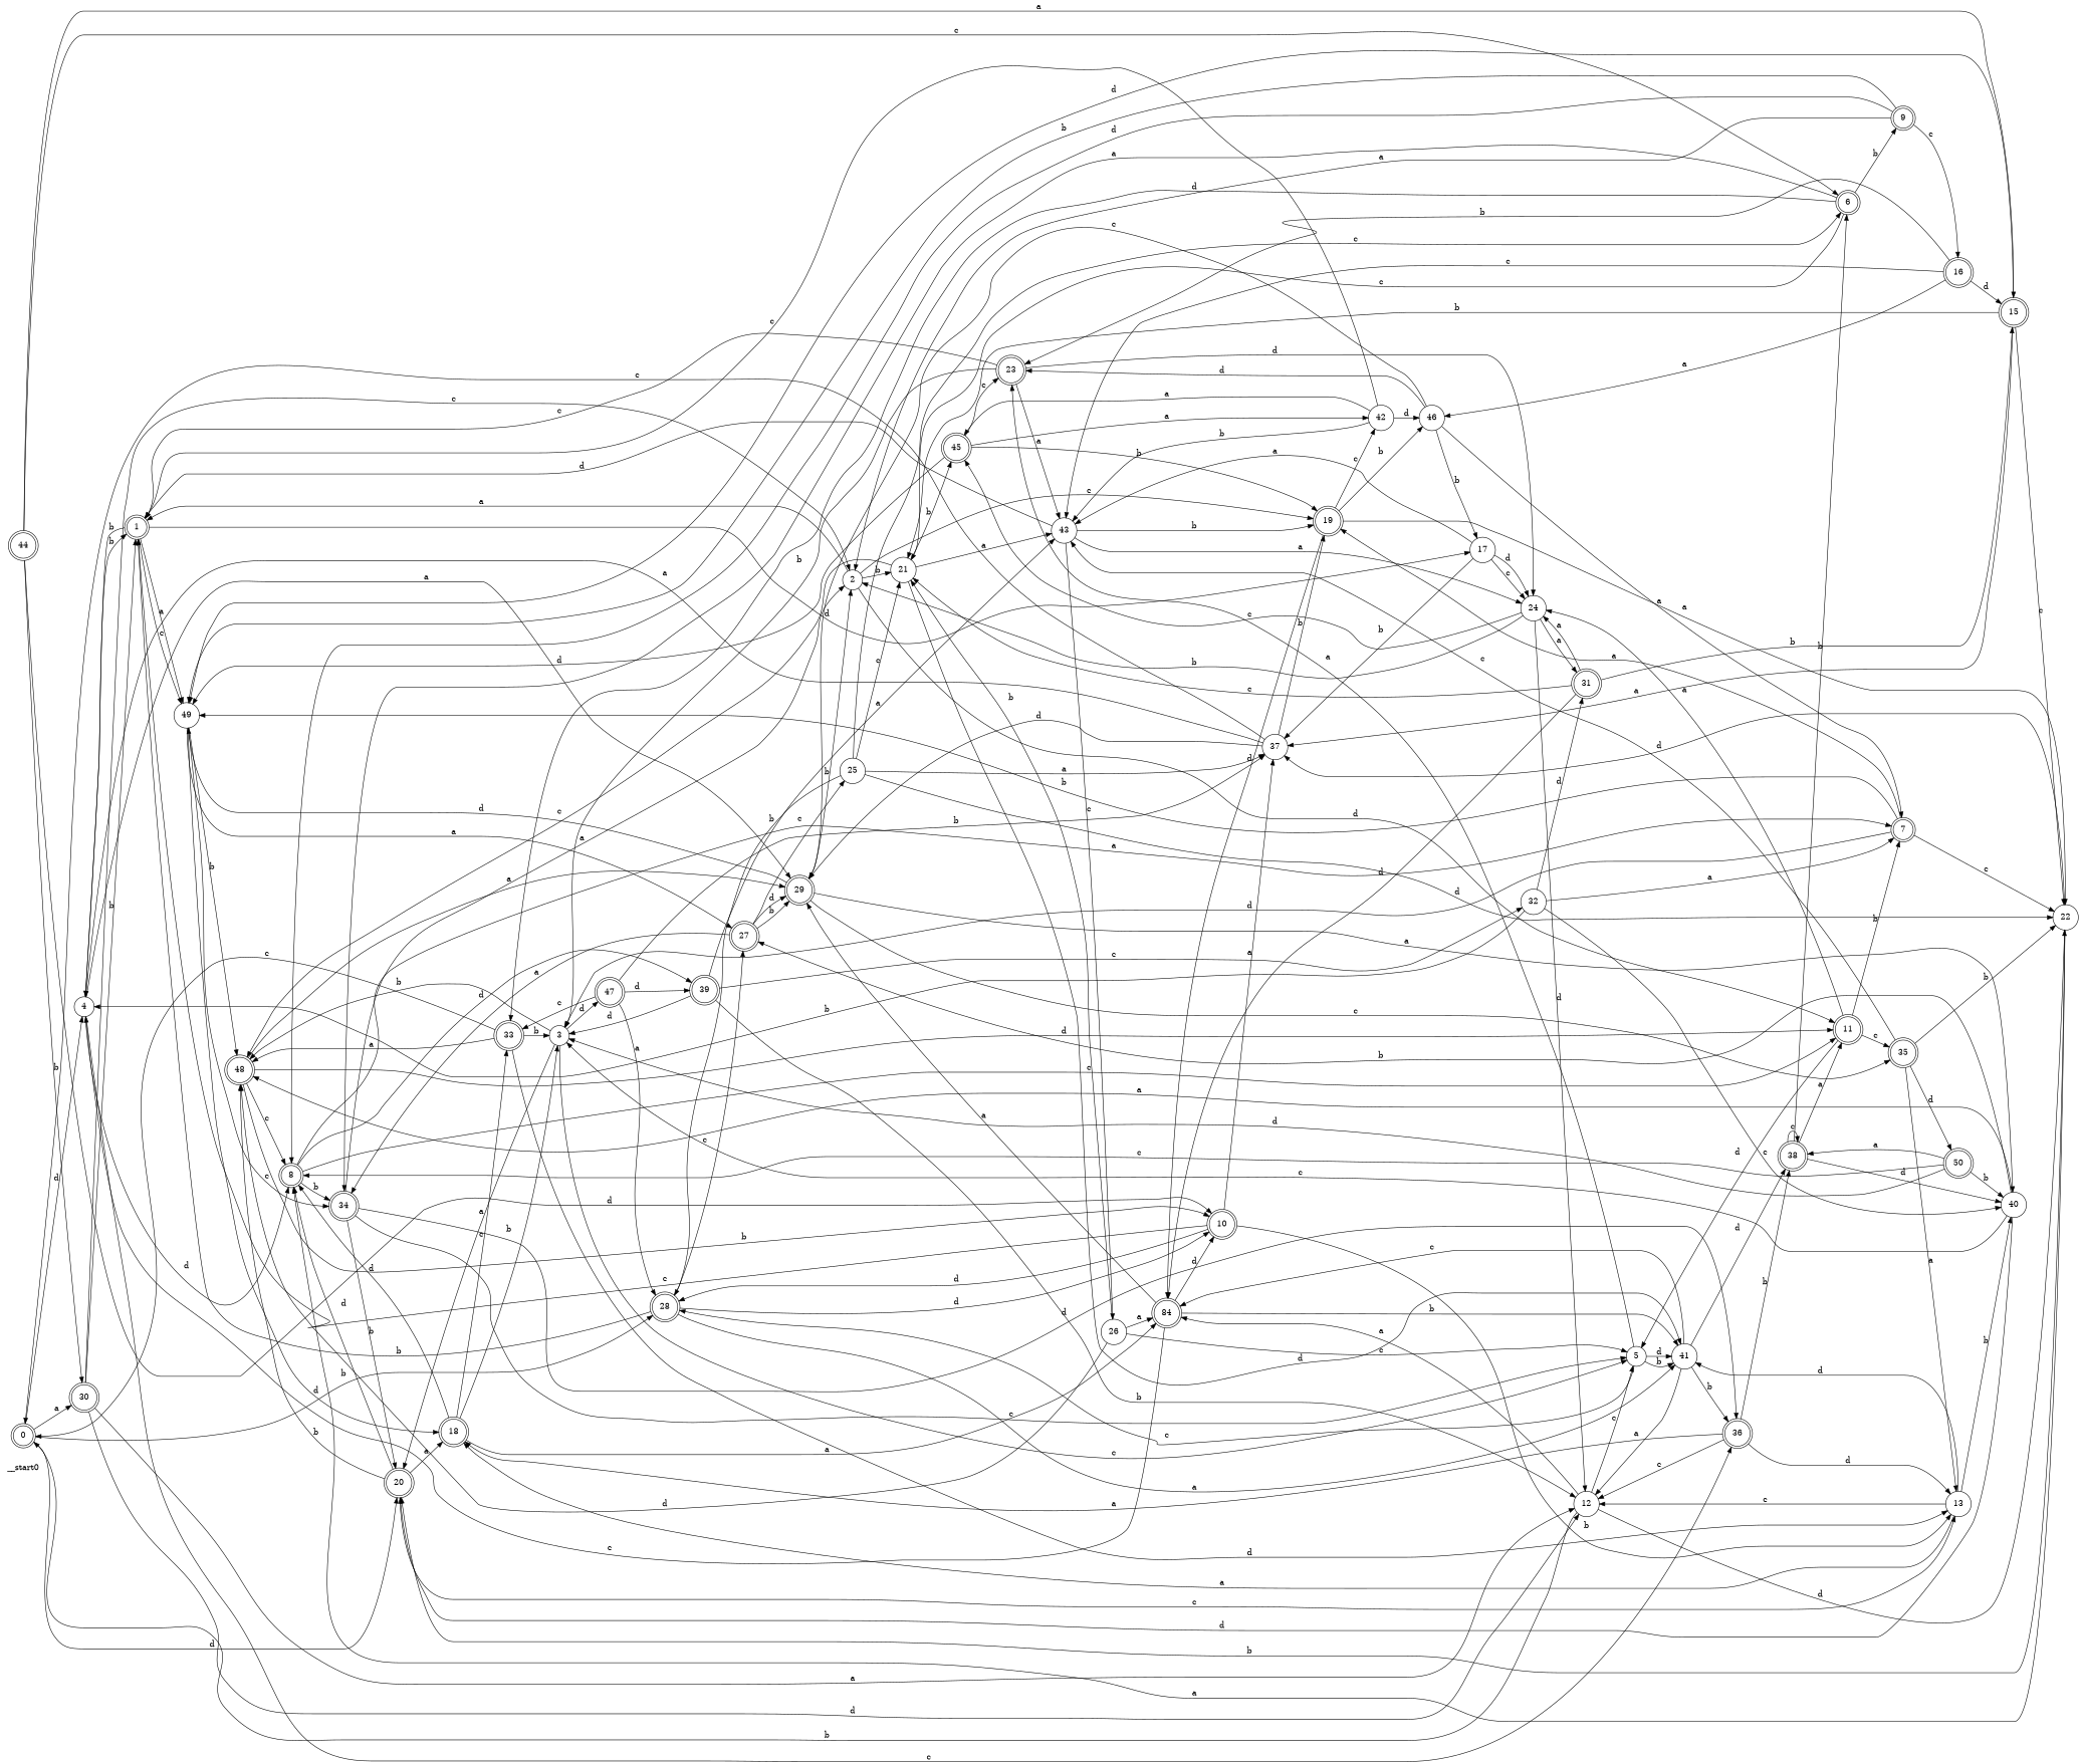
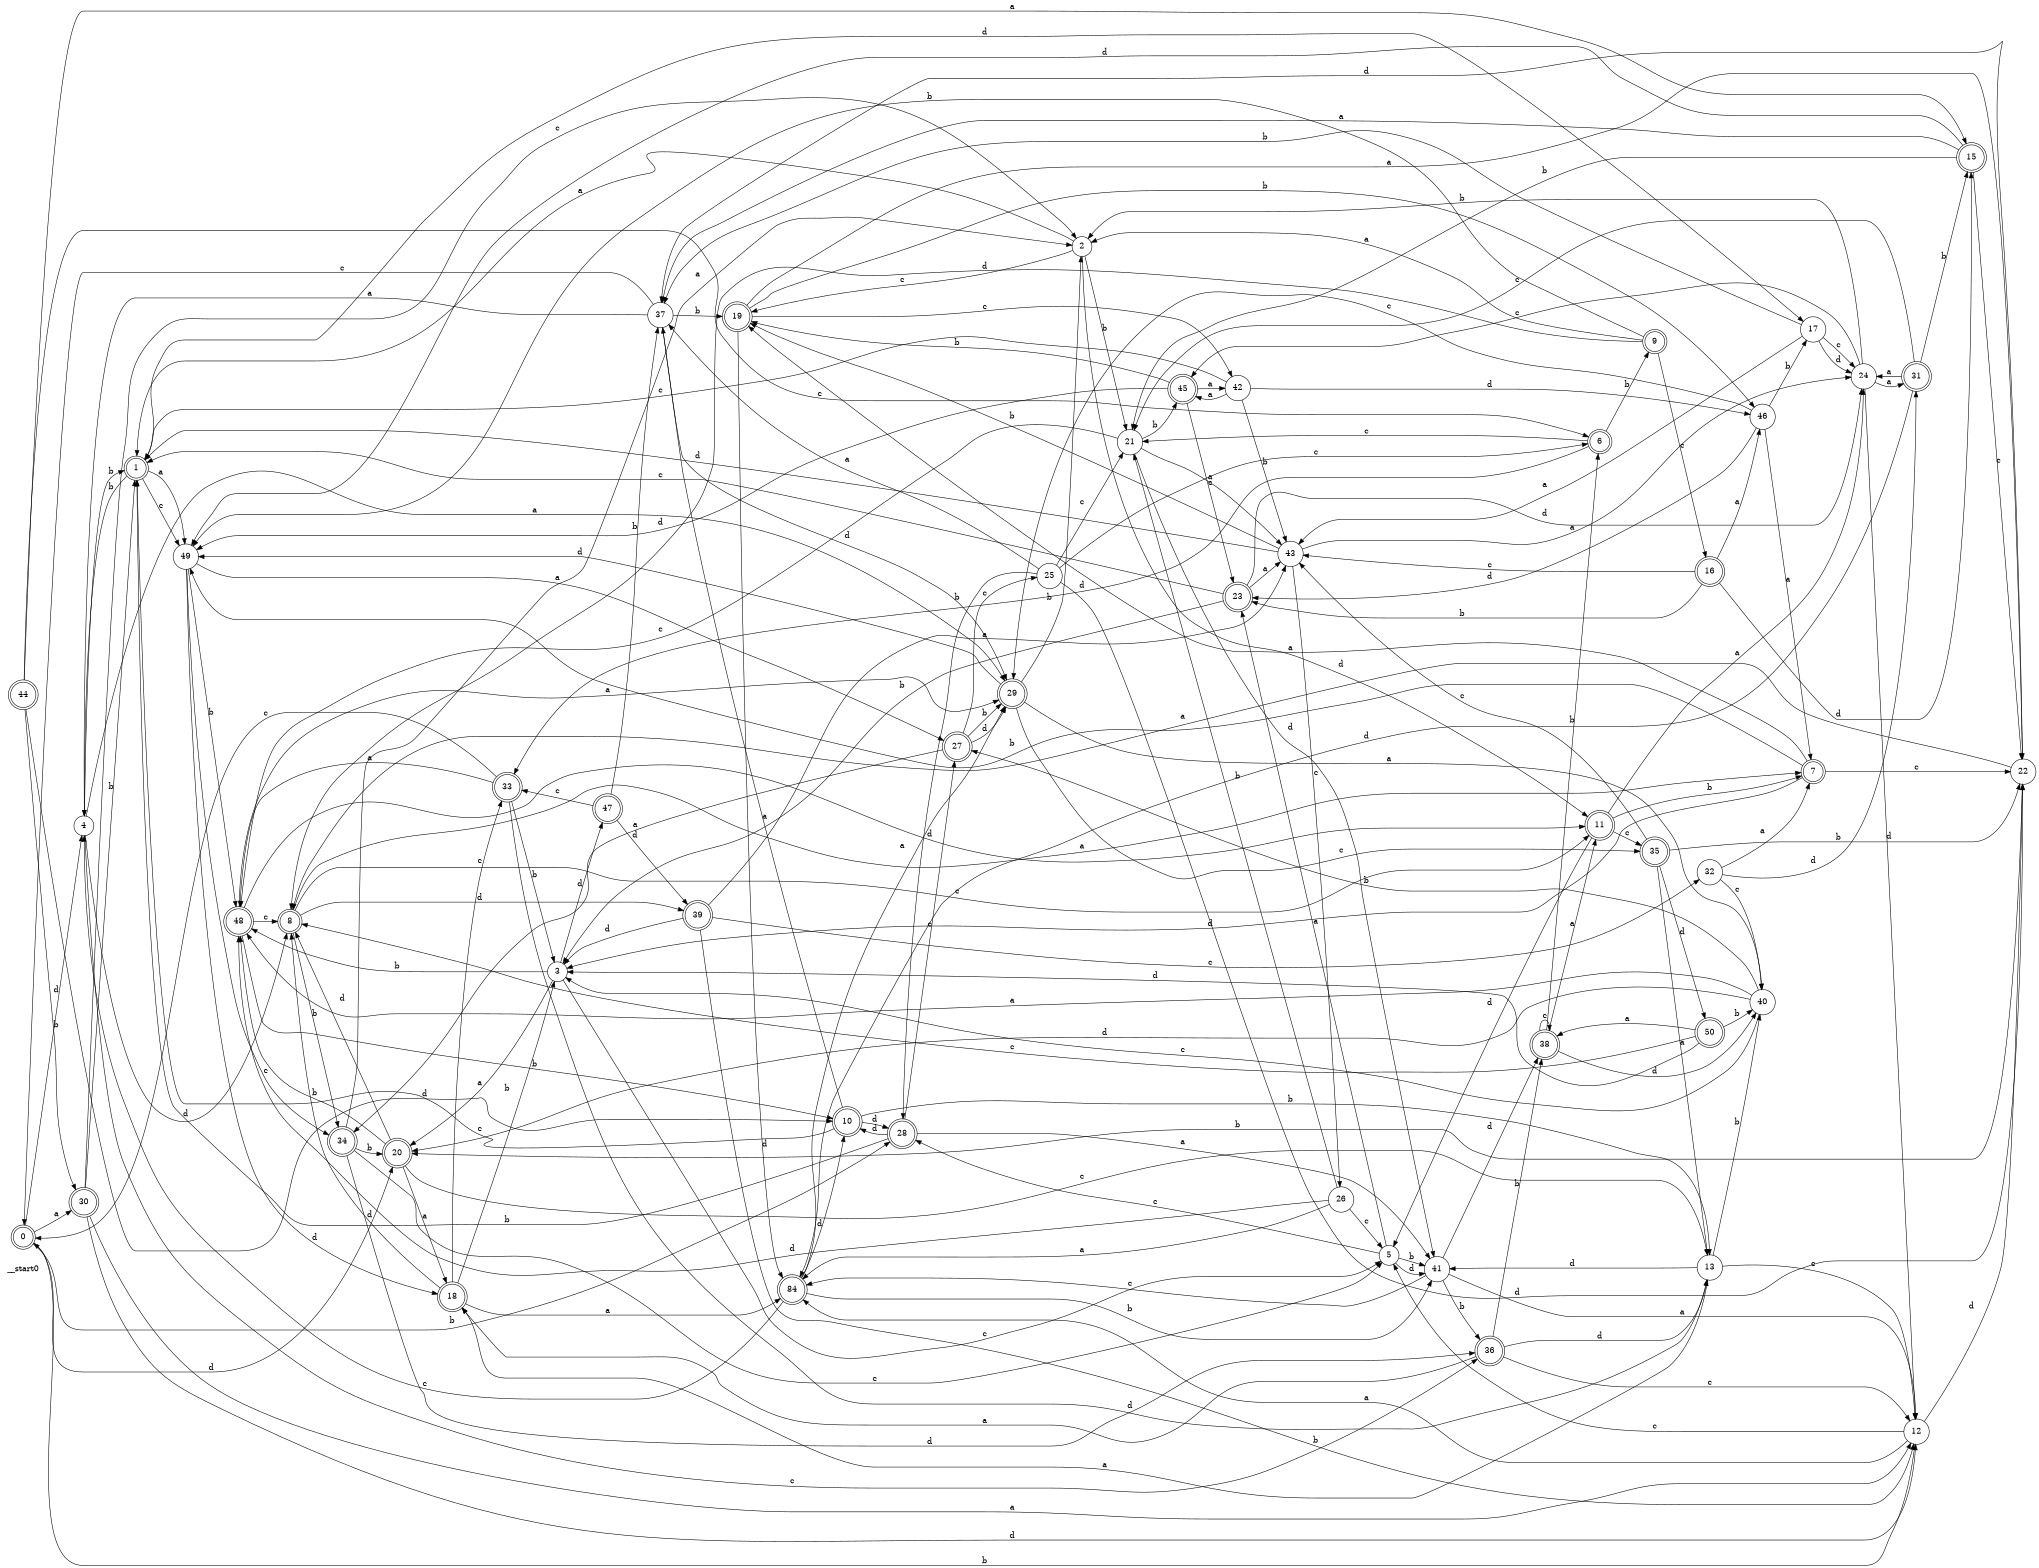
  digraph {
    rankdir=LR
    node [shape=doublecircle color=black fillcolor=white style="rounded,filled"]
    __start0 [shape=none color="" fillcolor="" style=""]
    n2 [label=0]
    n3 [label=4 shape=circle style=filled]
    n4 [label=20]
    n5 [label=28]
    n6 [label=30]
    n7 [label=1]
    n8 [label=8]
    n9 [label=29]
    n10 [label=36]
    n11 [label=48]
    n12 [label=13 shape=circle style=filled]
    n13 [label=18]
    n14 [label=41 shape=circle style=filled]
    n15 [label=10]
    n16 [label=27]
    n17 [label=2 shape=circle style=filled]
    n18 [label=12 shape=circle style=filled]
    n19 [label=17 shape=circle style=filled]
    n20 [label=49 shape=circle style=filled]
    n21 [label=37 shape=circle style=filled]
    n22 [label=24 shape=circle style=filled]
    n23 [label=43 shape=circle style=filled]
    n24 [label=34]
    n25 [label=11]
    n26 [label=19]
    n27 [label=21 shape=circle style=filled]
    n28 [label=5 shape=circle style=filled]
    n29 [label=7]
    n30 [label=35]
    n31 [label=22 shape=circle style=filled]
    n32 [label=84]
    n33 [label=46 shape=circle style=filled]
    n34 [label=42 shape=circle style=filled]
    n35 [label=45]
    n36 [label=3 shape=circle style=filled]
    n37 [label=47]
    n38 [label=23]
    n39 [label=33]
    n40 [label=39]
    n41 [label=40 shape=circle style=filled]
    n42 [label=38]
    n43 [label=6]
    n44 [label=9]
    n45 [label=16]
    n46 [label=32 shape=circle style=filled]
    n47 [label=15]
    n48 [label=31]
    n49 [label=50]
    n50 [label=26 shape=circle style=filled]
    n51 [label=25 shape=circle style=filled]
    n52 [label=44]
    n2 -> n3 [label=d]
    n2 -> n4 [label=d]
    n2 -> n5 [label=b]
    n2 -> n6 [label=a]
    n3 -> n7 [label=b]
    n3 -> n8 [label=d]
    n3 -> n9 [label=a]
    n3 -> n10 [label=c]
    n4 -> n8 [label=d]
    n4 -> n11 [label=b]
    n4 -> n12 [label=c]
    n4 -> n13 [label=a]
    n5 -> n7 [label=b]
    n5 -> n14 [label=a]
    n5 -> n15 [label=d]
    n5 -> n16 [label=c]
    n6 -> n7 [label=b]
    n6 -> n17 [label=c]
    n6 -> n18 [label=a]
    n6 -> n18 [label=d]
    n7 -> n3 [label=b]
    n7 -> n19 [label=d]
    n7 -> n20 [label=a]
    n7 -> n20 [label=c]
    n8 -> n24 [label=b]
    n8 -> n25 [label=c]
    n8 -> n29 [label=a]
    n8 -> n40 [label=d]
    n9 -> n17 [label=b]
    n9 -> n20 [label=d]
    n9 -> n30 [label=c]
    n9 -> n41 [label=a]
    n10 -> n12 [label=d]
    n10 -> n13 [label=a]
    n10 -> n18 [label=c]
    n10 -> n42 [label=b]
    n11 -> n8 [label=c]
    n11 -> n9 [label=a]
    n11 -> n15 [label=b]
    n11 -> n25 [label=d]
    n12 -> n13 [label=a]
    n12 -> n14 [label=d]
    n12 -> n18 [label=c]
    n12 -> n41 [label=b]
    n13 -> n8 [label=d]
    n13 -> n32 [label=a]
    n13 -> n36 [label=b]
    n13 -> n39 [label=c]
    n14 -> n10 [label=b]
    n14 -> n18 [label=a]
    n14 -> n32 [label=c]
    n14 -> n42 [label=d]
    n15 -> n5 [label=d]
    n15 -> n7 [label=c]
    n15 -> n12 [label=b]
    n15 -> n21 [label=a]
    n16 -> n9 [label=b]
    n16 -> n9 [label=d]
    n16 -> n24 [label=a]
    n16 -> n51 [label=c]
    n17 -> n7 [label=a]
    n17 -> n25 [label=d]
    n17 -> n26 [label=c]
    n17 -> n27 [label=b]
    n18 -> n2 [label=b]
    n18 -> n28 [label=c]
    n18 -> n31 [label=d]
    n18 -> n32 [label=a]
    n19 -> n21 [label=b]
    n19 -> n22 [label=c]
    n19 -> n22 [label=d]
    n19 -> n23 [label=a]
    n20 -> n11 [label=b]
    n20 -> n13 [label=d]
    n20 -> n16 [label=a]
    n20 -> n24 [label=c]
    n21 -> n2 [label=c]
    n21 -> n3 [label=a]
    n21 -> n9 [label=d]
    n21 -> n26 [label=b]
    n22 -> n17 [label=b]
    n22 -> n18 [label=d]
    n22 -> n35 [label=c]
    n22 -> n48 [label=a]
    n23 -> n7 [label=d]
    n23 -> n22 [label=a]
    n23 -> n26 [label=b]
    n23 -> n50 [label=c]
    n24 -> n4 [label=b]
    n24 -> n10 [label=d]
    n24 -> n17 [label=a]
    n24 -> n28 [label=c]
    n25 -> n22 [label=a]
    n25 -> n28 [label=d]
    n25 -> n29 [label=b]
    n25 -> n30 [label=c]
    n26 -> n31 [label=a]
    n26 -> n32 [label=d]
    n26 -> n33 [label=b]
    n26 -> n34 [label=c]
    n27 -> n11 [label=c]
    n27 -> n14 [label=d]
    n27 -> n23 [label=a]
    n27 -> n35 [label=b]
    n28 -> n5 [label=c]
    n28 -> n14 [label=b]
    n28 -> n14 [label=d]
    n28 -> n38 [label=a]
    n29 -> n20 [label=b]
    n29 -> n26 [label=a]
    n29 -> n31 [label=c]
    n29 -> n36 [label=d]
    n30 -> n12 [label=a]
    n30 -> n23 [label=c]
    n30 -> n31 [label=b]
    n30 -> n49 [label=d]
    n31 -> n4 [label=b]
    n31 -> n8 [label=a]
    n31 -> n21 [label=d]
    n32 -> n3 [label=c]
    n32 -> n9 [label=a]
    n32 -> n14 [label=b]
    n32 -> n15 [label=d]
    n33 -> n9 [label=c]
    n33 -> n19 [label=b]
    n33 -> n29 [label=a]
    n33 -> n38 [label=d]
    n34 -> n7 [label=c]
    n34 -> n23 [label=b]
    n34 -> n33 [label=d]
    n34 -> n35 [label=a]
    n35 -> n20 [label=d]
    n35 -> n26 [label=b]
    n35 -> n34 [label=a]
    n35 -> n38 [label=c]
    n36 -> n4 [label=a]
    n36 -> n11 [label=b]
    n36 -> n28 [label=c]
    n36 -> n37 [label=d]
-   n37 -> n5 [label=a]
    n37 -> n21 [label=b]
    n37 -> n39 [label=c]
    n37 -> n40 [label=d]
    n38 -> n7 [label=c]
    n38 -> n22 [label=d]
    n38 -> n23 [label=a]
    n38 -> n36 [label=b]
    n39 -> n2 [label=c]
    n39 -> n11 [label=a]
    n39 -> n12 [label=d]
    n39 -> n36 [label=b]
    n40 -> n18 [label=b]
    n40 -> n23 [label=a]
    n40 -> n36 [label=d]
    n40 -> n46 [label=c]
    n41 -> n4 [label=d]
    n41 -> n11 [label=a]
    n41 -> n16 [label=b]
    n41 -> n36 [label=c]
    n42 -> n25 [label=a]
    n42 -> n41 [label=d]
    n42 -> n42 [label=c]
    n42 -> n43 [label=b]
-   n43 -> n24 [label=a]
    n43 -> n27 [label=c]
    n43 -> n39 [label=d]
    n43 -> n44 [label=b]
    n44 -> n8 [label=d]
    n44 -> n17 [label=a]
    n44 -> n20 [label=b]
    n44 -> n45 [label=c]
    n45 -> n23 [label=c]
    n45 -> n33 [label=a]
    n45 -> n38 [label=b]
    n45 -> n47 [label=d]
-   n46 -> n3 [label=b]
    n46 -> n29 [label=a]
    n46 -> n41 [label=c]
    n46 -> n48 [label=d]
    n47 -> n20 [label=d]
    n47 -> n21 [label=a]
    n47 -> n27 [label=b]
    n47 -> n31 [label=c]
    n48 -> n22 [label=a]
    n48 -> n27 [label=c]
    n48 -> n32 [label=d]
    n48 -> n47 [label=b]
    n49 -> n8 [label=c]
    n49 -> n36 [label=d]
    n49 -> n41 [label=b]
    n49 -> n42 [label=a]
    n50 -> n11 [label=d]
    n50 -> n27 [label=b]
    n50 -> n28 [label=c]
    n50 -> n32 [label=a]
    n51 -> n5 [label=b]
    n51 -> n21 [label=a]
    n51 -> n27 [label=c]
    n51 -> n31 [label=d]
    n51 -> n43 [label=c]
    n52 -> n6 [label=b]
    n52 -> n15 [label=d]
    n52 -> n43 [label=c]
    n52 -> n47 [label=a]
  }
